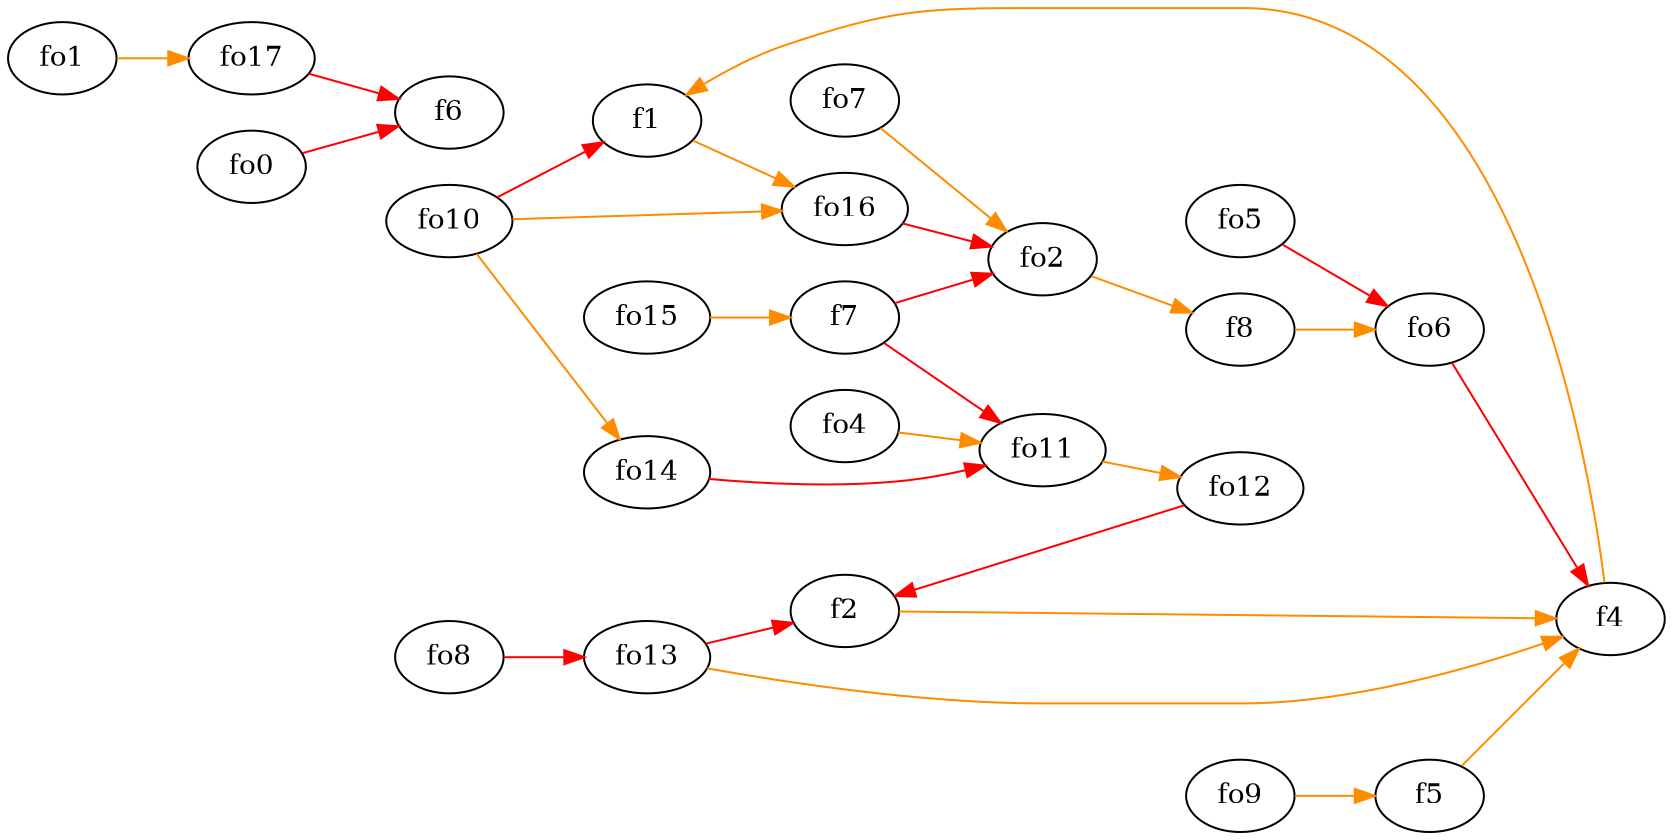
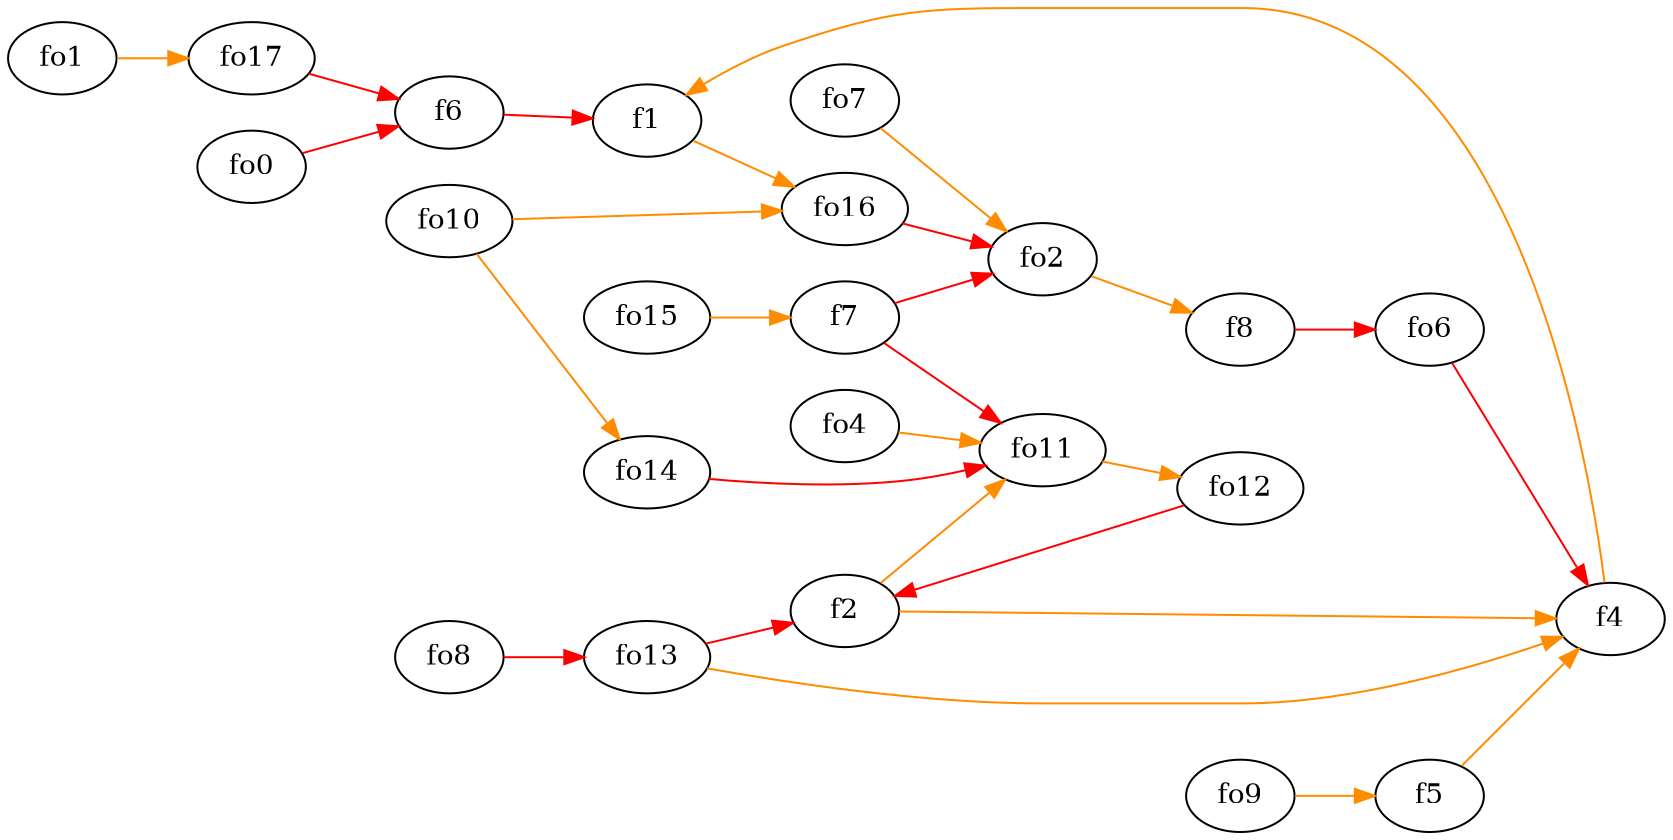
  strict digraph {
    rankdir=LR
    edge [color=darkorange weight=2]
    f1
    fo16
    fo2
    f2
    f4
    fo11
    fo12
    n8 [label=f8]
    fo6
    f5
    f6
    f7
    fo1
    fo17
    n15 [label=fo0]
    fo4
-   fo5
    fo7
    fo8
    fo13
    fo9
    fo10
    fo14
    fo15
    f1 -> fo16
    fo16 -> fo2 [color=red]
    fo2 -> n8
    f2 -> f4
+   f2 -> fo11
    f4 -> f1
    fo11 -> fo12
    fo12 -> f2 [color=red]
-   n8 -> fo6
+   n8 -> fo6 [color=red]
    fo6 -> f4 [color=red]
    f5 -> f4
-   fo10 -> f1 [color=red]
+   f6 -> f1 [color=red]
    f7 -> fo2 [color=red]
    f7 -> fo11 [color=red]
    fo1 -> fo17
    fo17 -> f6 [color=red]
    n15 -> f6 [color=red]
    fo4 -> fo11
-   fo5 -> fo6 [color=red]
    fo7 -> fo2
    fo8 -> fo13 [color=red]
    fo13 -> f2 [color=red]
    fo13 -> f4
    fo9 -> f5
    fo10 -> fo16
    fo10 -> fo14
    fo14 -> fo11 [color=red]
    fo15 -> f7
  }
